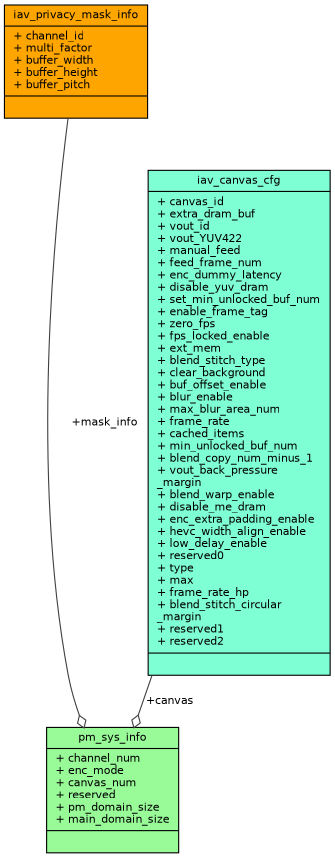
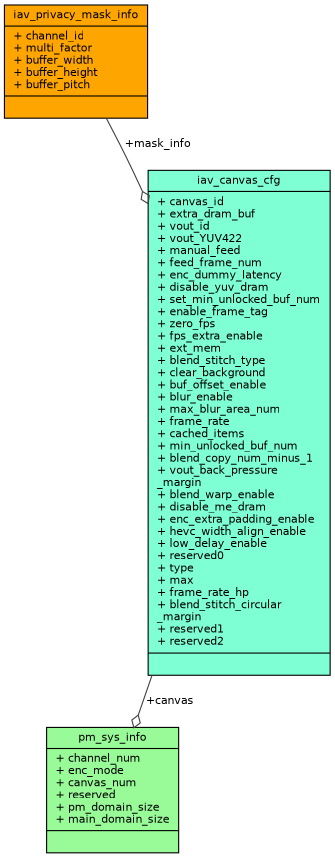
  digraph {
    node [color=black fontname=Helvetica fontsize=10 shape=record style=filled]
    edge [arrowhead=odiamond color=grey25 fontname=Helvetica fontsize=10 labelfontname=Helvetica labelfontsize=10 style=solid]
    n1 [fillcolor=palegreen fontcolor=black height=0.2 label="{pm_sys_info\n|+ channel_num\l+ enc_mode\l+ canvas_num\l+ reserved\l+ pm_domain_size\l+ main_domain_size\l|}" width=0.4]
-   n2 [fillcolor=aquamarine height=0.2 label="{iav_canvas_cfg\n|+ canvas_id\l+ extra_dram_buf\l+ vout_id\l+ vout_YUV422\l+ manual_feed\l+ feed_frame_num\l+ enc_dummy_latency\l+ disable_yuv_dram\l+ set_min_unlocked_buf_num\l+ enable_frame_tag\l+ zero_fps\l+ fps_locked_enable\l+ ext_mem\l+ blend_stitch_type\l+ clear_background\l+ buf_offset_enable\l+ blur_enable\l+ max_blur_area_num\l+ frame_rate\l+ cached_items\l+ min_unlocked_buf_num\l+ blend_copy_num_minus_1\l+ vout_back_pressure\l_margin\l+ blend_warp_enable\l+ disable_me_dram\l+ enc_extra_padding_enable\l+ hevc_width_align_enable\l+ low_delay_enable\l+ reserved0\l+ type\l+ max\l+ frame_rate_hp\l+ blend_stitch_circular\l_margin\l+ reserved1\l+ reserved2\l|}" width=0.4]
+   n2 [fillcolor=aquamarine height=0.2 label="{iav_canvas_cfg\n|+ canvas_id\l+ extra_dram_buf\l+ vout_id\l+ vout_YUV422\l+ manual_feed\l+ feed_frame_num\l+ enc_dummy_latency\l+ disable_yuv_dram\l+ set_min_unlocked_buf_num\l+ enable_frame_tag\l+ zero_fps\l+ fps_extra_enable\l+ ext_mem\l+ blend_stitch_type\l+ clear_background\l+ buf_offset_enable\l+ blur_enable\l+ max_blur_area_num\l+ frame_rate\l+ cached_items\l+ min_unlocked_buf_num\l+ blend_copy_num_minus_1\l+ vout_back_pressure\l_margin\l+ blend_warp_enable\l+ disable_me_dram\l+ enc_extra_padding_enable\l+ hevc_width_align_enable\l+ low_delay_enable\l+ reserved0\l+ type\l+ max\l+ frame_rate_hp\l+ blend_stitch_circular\l_margin\l+ reserved1\l+ reserved2\l|}" width=0.4]
    n3 [fillcolor=orange height=0.2 label="{iav_privacy_mask_info\n|+ channel_id\l+ multi_factor\l+ buffer_width\l+ buffer_height\l+ buffer_pitch\l|}" width=0.4]
    n2 -> n1 [label=" +canvas"]
-   n3 -> n1 [label=" +mask_info"]
+   n3 -> n2 [label=" +mask_info"]
  }
